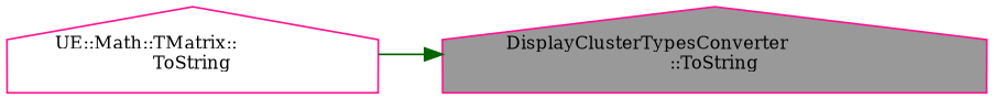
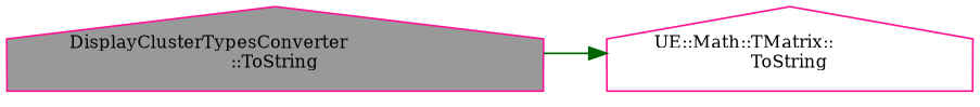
  digraph {
    rankdir=LR
    fontname="DejaVu Serif"
    node [color=deeppink fontname="DejaVu Serif" fontsize=10 shape=house style=filled]
    n1 [fillcolor=grey60 fontcolor=black height=0.2 label="DisplayClusterTypesConverter\l::ToString" width=0.4]
    n2 [fillcolor=white height=0.2 label="UE::Math::TMatrix::\lToString" width=0.4]
-   n2 -> n1 [color=darkgreen fontname="DejaVu Serif" fontsize=10 labelfontname=Helvetica labelfontsize=10 style=solid]
+   n1 -> n2 [color=darkgreen fontname="DejaVu Serif" fontsize=10 labelfontname=Helvetica labelfontsize=10 style=solid]
  }
